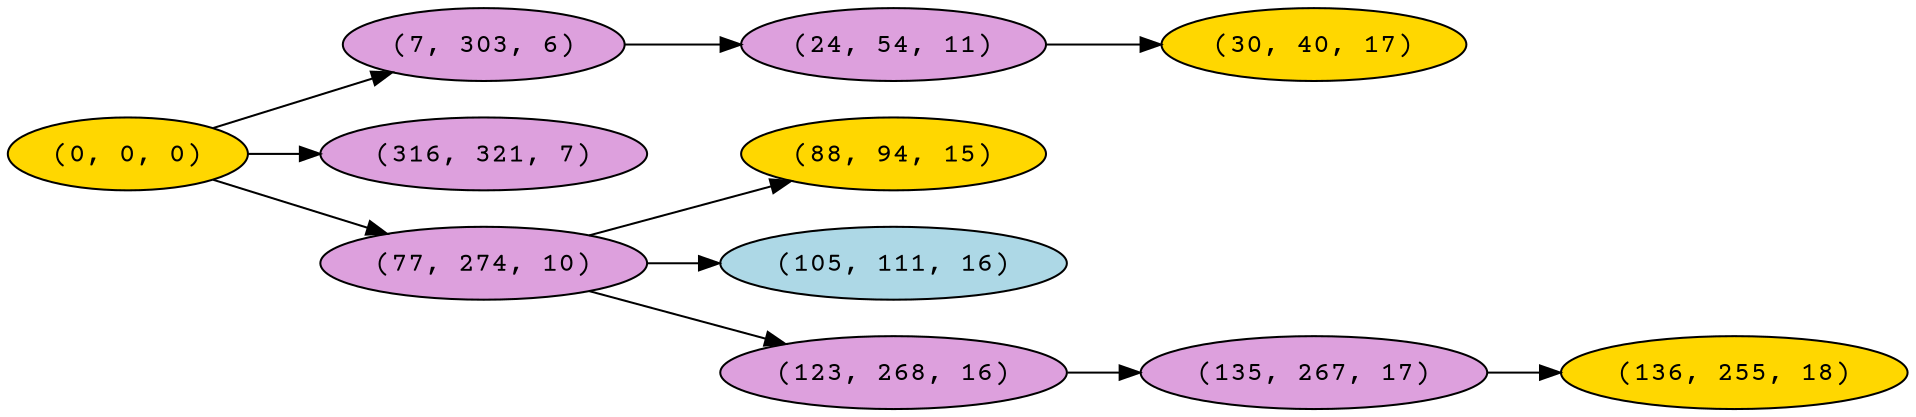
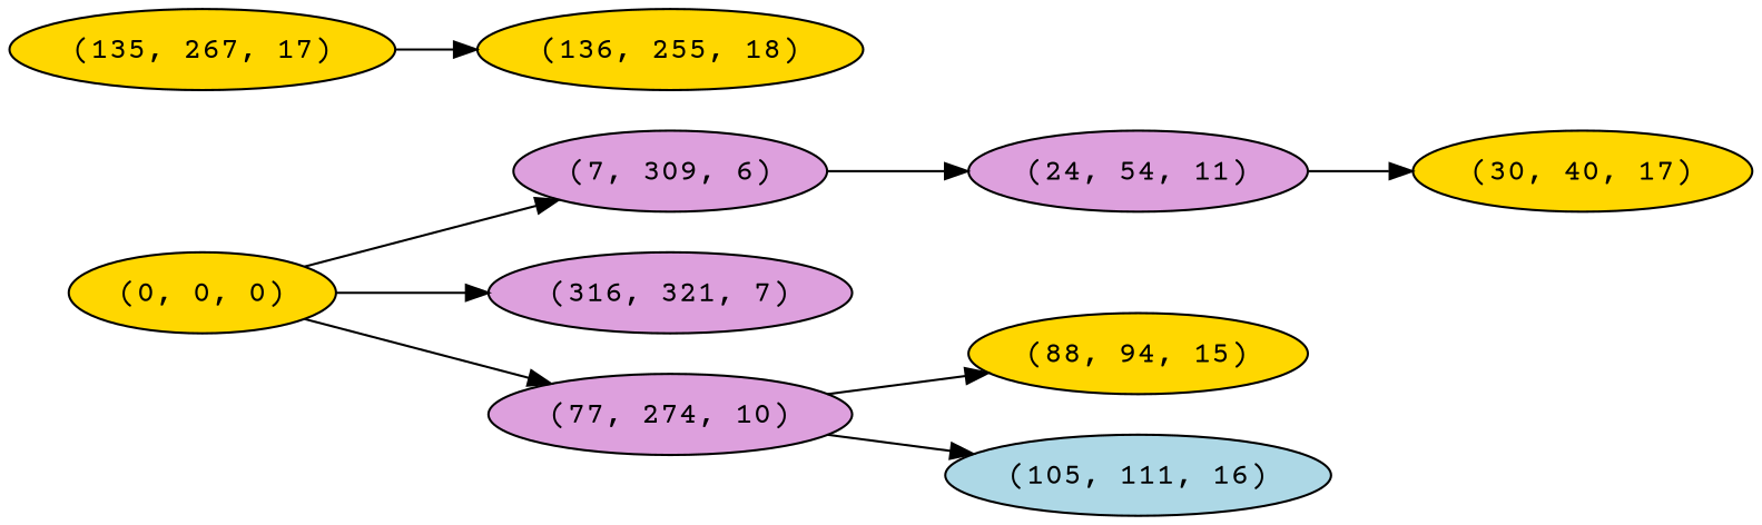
  digraph {
    fontname="Courier Prime"
    rankdir=LR
    node [fillcolor=plum fontname="Courier Prime" style=filled]
    edge [fontname="Courier Prime"]
-   "(7, 303, 6)"
+   "(7, 303, 6)" [label="(7, 309, 6)"]
    "(0, 0, 0)" [fillcolor=gold]
    "(316, 321, 7)"
    "(77, 274, 10)"
    "(24, 54, 11)"
    "(30, 40, 17)" [fillcolor=gold]
    "(88, 94, 15)" [fillcolor=gold]
    n8 [fillcolor=lightblue label="(105, 111, 16)"]
-   "(123, 268, 16)"
-   "(135, 267, 17)"
+   "(135, 267, 17)" [fillcolor=gold]
    "(136, 255, 18)" [fillcolor=gold]
    "(7, 303, 6)" -> "(24, 54, 11)"
    "(0, 0, 0)" -> "(7, 303, 6)"
    "(0, 0, 0)" -> "(316, 321, 7)"
    "(0, 0, 0)" -> "(77, 274, 10)"
    "(77, 274, 10)" -> "(88, 94, 15)"
    "(77, 274, 10)" -> n8
-   "(77, 274, 10)" -> "(123, 268, 16)"
    "(24, 54, 11)" -> "(30, 40, 17)"
-   "(123, 268, 16)" -> "(135, 267, 17)"
    "(135, 267, 17)" -> "(136, 255, 18)"
  }
